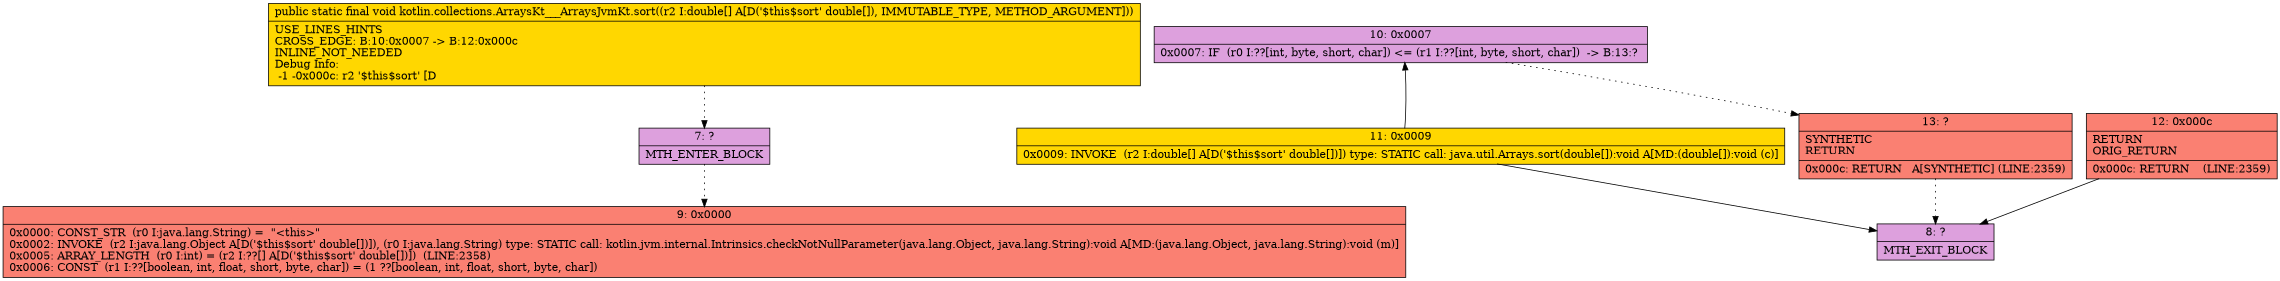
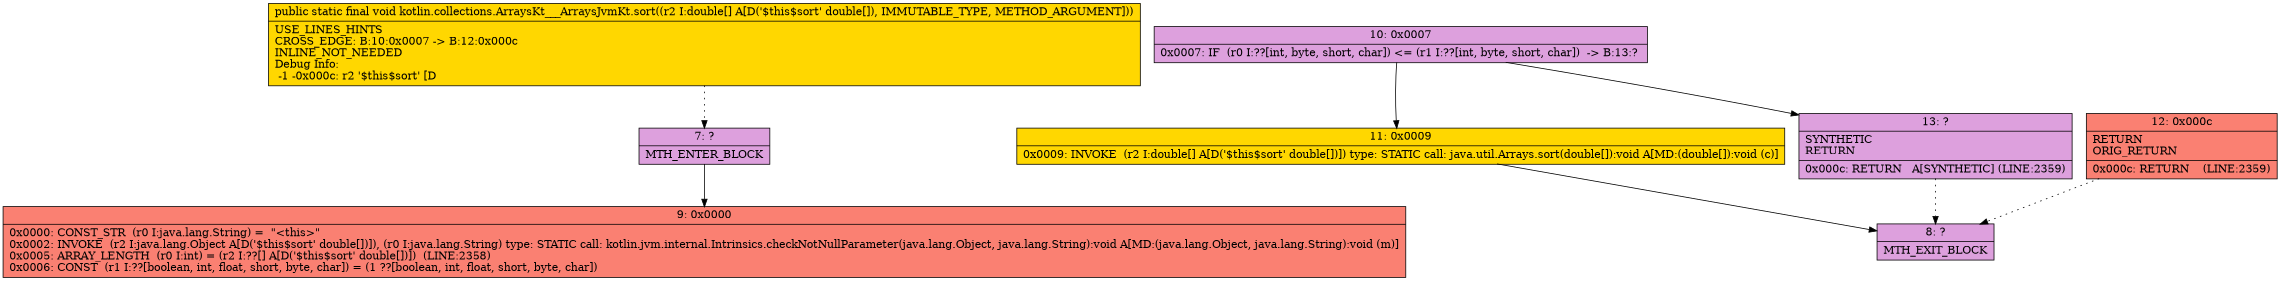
  digraph {
    node [fillcolor=plum shape=record style=filled]
    edge [style=solid]
    n1 [label="{7\:\ ?|MTH_ENTER_BLOCK\l}"]
    n2 [fillcolor=salmon label="{9\:\ 0x0000|0x0000: CONST_STR  (r0 I:java.lang.String) =  \"\<this\>\" \l0x0002: INVOKE  (r2 I:java.lang.Object A[D('$this$sort' double[])]), (r0 I:java.lang.String) type: STATIC call: kotlin.jvm.internal.Intrinsics.checkNotNullParameter(java.lang.Object, java.lang.String):void A[MD:(java.lang.Object, java.lang.String):void (m)]\l0x0005: ARRAY_LENGTH  (r0 I:int) = (r2 I:??[] A[D('$this$sort' double[])])  (LINE:2358)\l0x0006: CONST  (r1 I:??[boolean, int, float, short, byte, char]) = (1 ??[boolean, int, float, short, byte, char]) \l}"]
    n3 [label="{10\:\ 0x0007|0x0007: IF  (r0 I:??[int, byte, short, char]) \<= (r1 I:??[int, byte, short, char])  \-\> B:13:? \l}"]
    n4 [fillcolor=gold label="{11\:\ 0x0009|0x0009: INVOKE  (r2 I:double[] A[D('$this$sort' double[])]) type: STATIC call: java.util.Arrays.sort(double[]):void A[MD:(double[]):void (c)]\l}"]
-   n5 [fillcolor=salmon label="{13\:\ ?|SYNTHETIC\lRETURN\l|0x000c: RETURN   A[SYNTHETIC] (LINE:2359)\l}"]
+   n5 [label="{13\:\ ?|SYNTHETIC\lRETURN\l|0x000c: RETURN   A[SYNTHETIC] (LINE:2359)\l}"]
    n6 [label="{8\:\ ?|MTH_EXIT_BLOCK\l}"]
    n7 [fillcolor=salmon label="{12\:\ 0x000c|RETURN\lORIG_RETURN\l|0x000c: RETURN    (LINE:2359)\l}"]
    n8 [fillcolor=gold label="{public static final void kotlin.collections.ArraysKt___ArraysJvmKt.sort((r2 I:double[] A[D('$this$sort' double[]), IMMUTABLE_TYPE, METHOD_ARGUMENT]))  | USE_LINES_HINTS\lCROSS_EDGE: B:10:0x0007 \-\> B:12:0x000c\lINLINE_NOT_NEEDED\lDebug Info:\l  \-1 \-0x000c: r2 '$this$sort' [D\l}"]
-   n1 -> n2 [style=dotted]
-   n4 -> n3
-   n3 -> n5 [style=dotted]
+   n1 -> n2
+   n3 -> n4
+   n3 -> n5
    n4 -> n6
    n5 -> n6 [style=dotted]
-   n7 -> n6
+   n7 -> n6 [style=dotted]
    n8 -> n1 [style=dotted]
  }
